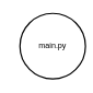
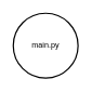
  <mxCell id="0" />
  <mxCell id="1" parent="0" />
- <mxCell id="2" value="main.py" style="strokeWidth=2;html=1;shape=mxgraph.flowchart.start_2;whiteSpace=wrap;" vertex="1" parent="1"><mxGeometry x="30" y="20" width="100" height="100" as="geometry" /></mxCell>
+ <mxCell id="2" value="main.py" style="strokeWidth=2;html=1;shape=mxgraph.flowchart.start_2;whiteSpace=wrap;" vertex="1" parent="1"><mxGeometry x="20" y="20" width="100" height="100" as="geometry" /></mxCell>
